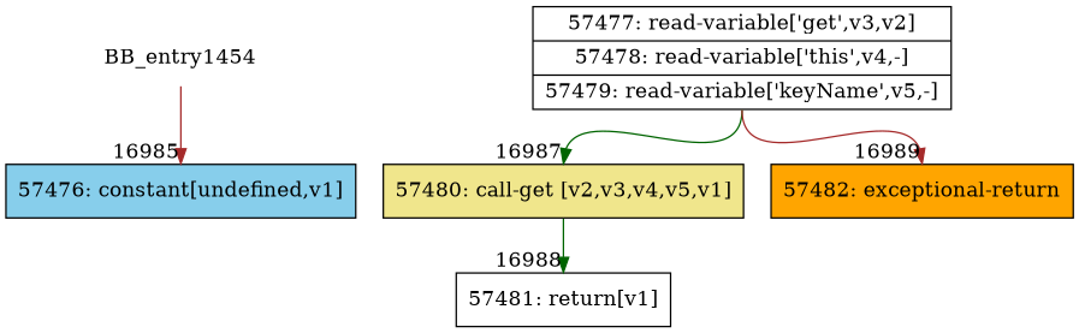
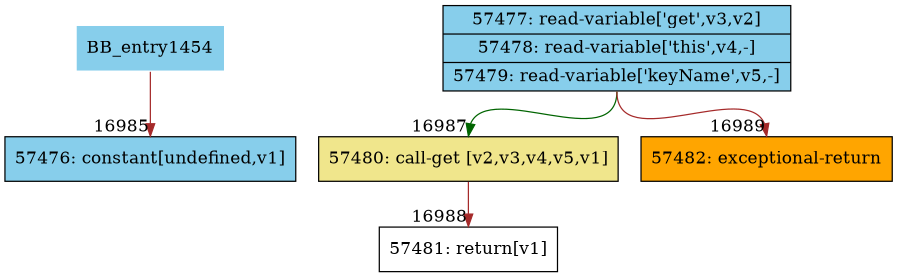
  digraph {
    rankdir=TD
    node [fillcolor=white shape=record style=filled]
    edge [color=brown headport=n tailport=s]
-   BB_entry1454 [shape=none]
+   BB_entry1454 [fillcolor=skyblue shape=none]
    n2 [fillcolor=skyblue label="{57476: constant[undefined,v1]}"]
-   n3 [label="{57477: read-variable['get',v3,v2]|57478: read-variable['this',v4,-]|57479: read-variable['keyName',v5,-]}"]
+   n3 [fillcolor=skyblue label="{57477: read-variable['get',v3,v2]|57478: read-variable['this',v4,-]|57479: read-variable['keyName',v5,-]}"]
    n4 [fillcolor=khaki label="{57480: call-get [v2,v3,v4,v5,v1]}"]
    n5 [fillcolor=orange label="{57482: exceptional-return}"]
    n6 [label="{57481: return[v1]}"]
    BB_entry1454 -> n2 [headlabel="    16985"]
    n3 -> n4 [color=darkgreen headlabel="      16987"]
    n3 -> n5 [headlabel="      16989"]
-   n4 -> n6 [color=darkgreen headlabel="      16988"]
+   n4 -> n6 [headlabel="      16988"]
  }
